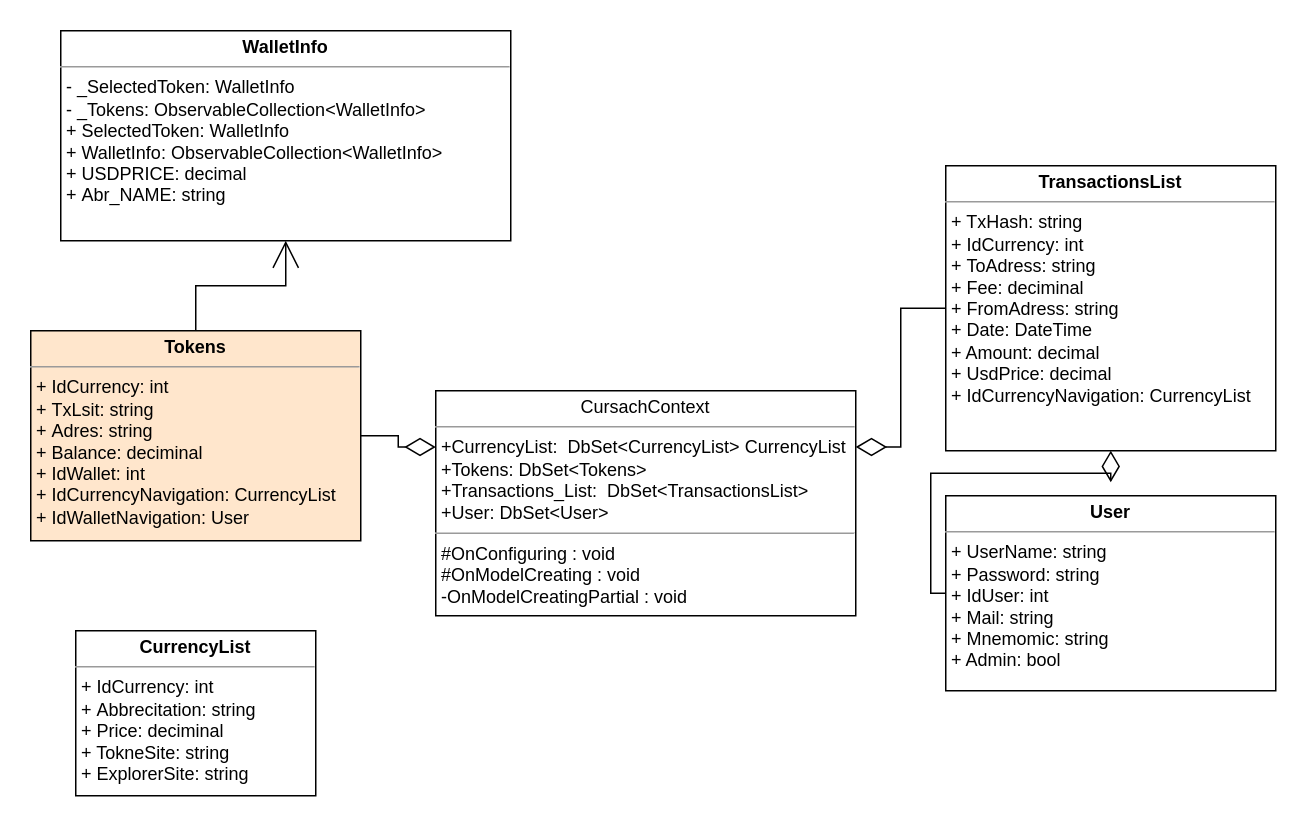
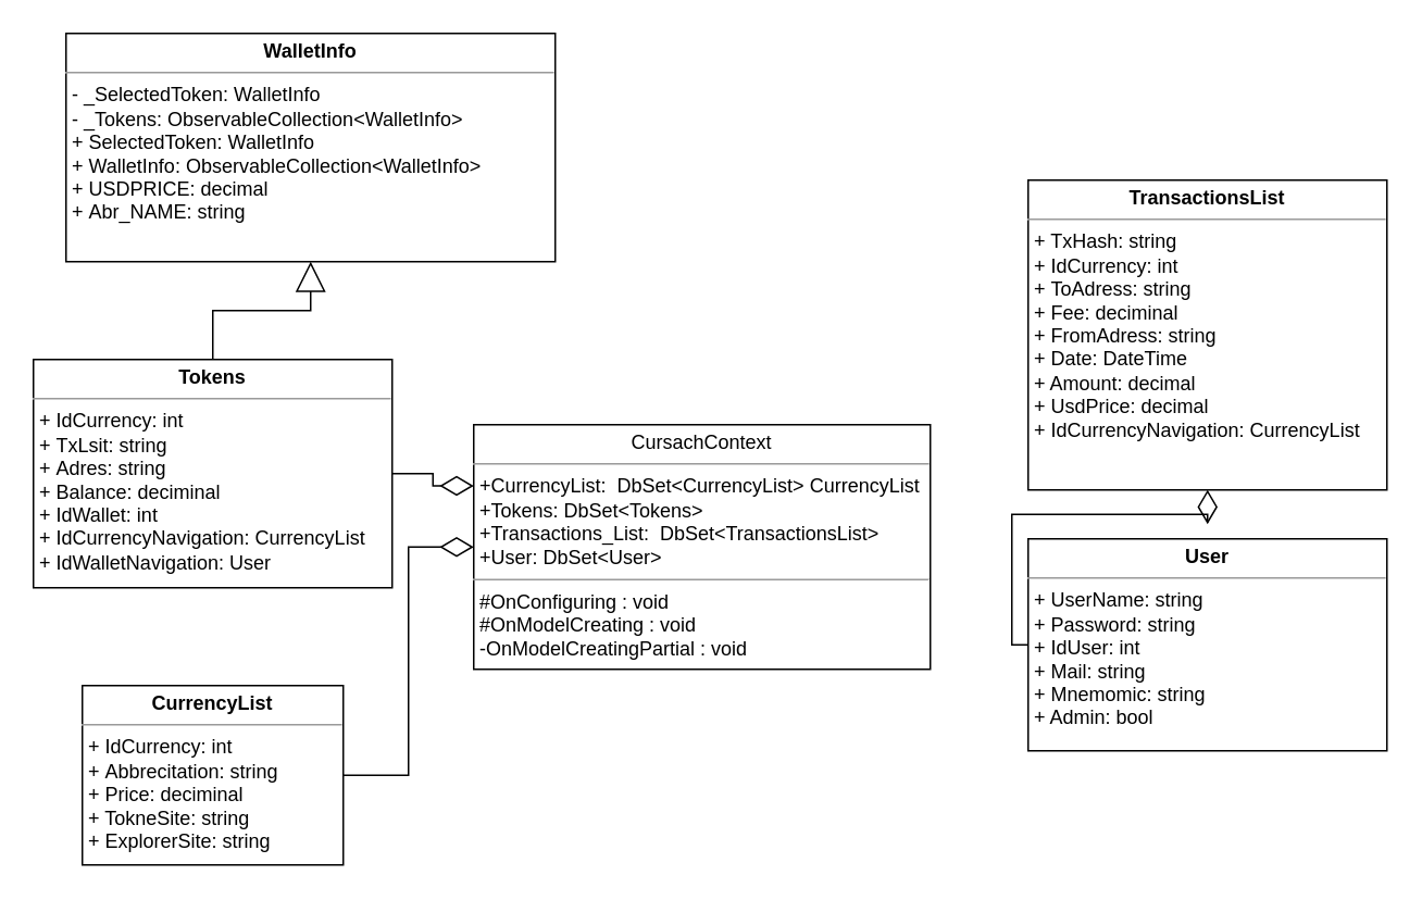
  <mxCell id="0" />
  <mxCell id="1" parent="0" />
  <mxCell id="2" value="&lt;p style=&quot;margin:0px;margin-top:4px;text-align:center;&quot;&gt;CursachContext&lt;br&gt;&lt;/p&gt;&lt;hr size=&quot;1&quot;&gt;&lt;p style=&quot;margin:0px;margin-left:4px;&quot;&gt;+CurrencyList:&amp;nbsp;&amp;nbsp;DbSet&amp;lt;CurrencyList&amp;gt; CurrencyList&lt;br&gt;&lt;/p&gt;&lt;p style=&quot;margin:0px;margin-left:4px;&quot;&gt;+Tokens: DbSet&amp;lt;Tokens&amp;gt;&lt;br&gt;&lt;/p&gt;&lt;p style=&quot;margin:0px;margin-left:4px;&quot;&gt;+Transactions_List:&amp;nbsp;&amp;nbsp;DbSet&amp;lt;TransactionsList&amp;gt;&amp;nbsp;&lt;br&gt;&lt;/p&gt;&lt;p style=&quot;margin:0px;margin-left:4px;&quot;&gt;+User:&amp;nbsp;DbSet&amp;lt;User&amp;gt;&lt;br&gt;&lt;/p&gt;&lt;hr size=&quot;1&quot;&gt;&lt;p style=&quot;margin:0px;margin-left:4px;&quot;&gt;#OnConfiguring : void&lt;/p&gt;&lt;p style=&quot;margin:0px;margin-left:4px;&quot;&gt;#OnModelCreating : void&lt;/p&gt;&lt;p style=&quot;margin:0px;margin-left:4px;&quot;&gt;-OnModelCreatingPartial : void&lt;/p&gt;" style="verticalAlign=top;align=left;overflow=fill;fontSize=12;fontFamily=Helvetica;html=1;" vertex="1" parent="1"><mxGeometry x="290" y="260" width="280" height="150" as="geometry" /></mxCell>
  <mxCell id="3" value="&lt;p style=&quot;margin:0px;margin-top:4px;text-align:center;&quot;&gt;&lt;b&gt;CurrencyList&lt;/b&gt;&lt;br&gt;&lt;/p&gt;&lt;hr size=&quot;1&quot;&gt;&lt;p style=&quot;margin:0px;margin-left:4px;&quot;&gt;+ IdCurrency:&amp;nbsp;int&lt;/p&gt;&lt;p style=&quot;margin:0px;margin-left:4px;&quot;&gt;+&amp;nbsp;Abbrecitation: string&lt;/p&gt;&lt;p style=&quot;margin:0px;margin-left:4px;&quot;&gt;+ Price: deciminal&lt;/p&gt;&lt;p style=&quot;margin:0px;margin-left:4px;&quot;&gt;+ TokneSite: string&lt;/p&gt;&lt;p style=&quot;margin:0px;margin-left:4px;&quot;&gt;+&amp;nbsp;ExplorerSite: string&lt;/p&gt;&lt;p style=&quot;margin:0px;margin-left:4px;&quot;&gt;&lt;br&gt;&lt;/p&gt;" style="verticalAlign=top;align=left;overflow=fill;fontSize=12;fontFamily=Helvetica;html=1;" vertex="1" parent="1"><mxGeometry x="50" y="420" width="160" height="110" as="geometry" /></mxCell>
- <mxCell id="4" value="&lt;p style=&quot;margin:0px;margin-top:4px;text-align:center;&quot;&gt;&lt;b&gt;Tokens&lt;/b&gt;&lt;br&gt;&lt;/p&gt;&lt;hr size=&quot;1&quot;&gt;&lt;p style=&quot;margin:0px;margin-left:4px;&quot;&gt;+ IdCurrency:&amp;nbsp;int&lt;/p&gt;&lt;p style=&quot;margin:0px;margin-left:4px;&quot;&gt;+&amp;nbsp;TxLsit: string&lt;/p&gt;&lt;p style=&quot;margin:0px;margin-left:4px;&quot;&gt;+&amp;nbsp;Adres: string&lt;/p&gt;&lt;p style=&quot;margin:0px;margin-left:4px;&quot;&gt;+&amp;nbsp;Balance: deciminal&lt;/p&gt;&lt;p style=&quot;margin:0px;margin-left:4px;&quot;&gt;+&amp;nbsp;IdWallet: int&lt;/p&gt;&lt;p style=&quot;margin:0px;margin-left:4px;&quot;&gt;+ IdCurrencyNavigation:&amp;nbsp;CurrencyList&lt;/p&gt;&lt;p style=&quot;margin:0px;margin-left:4px;&quot;&gt;+ IdWalletNavigation:&amp;nbsp;User&lt;/p&gt;" style="verticalAlign=top;align=left;overflow=fill;fontSize=12;fontFamily=Helvetica;html=1;fillColor=#ffe6cc;" vertex="1" parent="1"><mxGeometry x="20" y="220" width="220" height="140" as="geometry" /></mxCell>
+ <mxCell id="4" value="&lt;p style=&quot;margin:0px;margin-top:4px;text-align:center;&quot;&gt;&lt;b&gt;Tokens&lt;/b&gt;&lt;br&gt;&lt;/p&gt;&lt;hr size=&quot;1&quot;&gt;&lt;p style=&quot;margin:0px;margin-left:4px;&quot;&gt;+ IdCurrency:&amp;nbsp;int&lt;/p&gt;&lt;p style=&quot;margin:0px;margin-left:4px;&quot;&gt;+&amp;nbsp;TxLsit: string&lt;/p&gt;&lt;p style=&quot;margin:0px;margin-left:4px;&quot;&gt;+&amp;nbsp;Adres: string&lt;/p&gt;&lt;p style=&quot;margin:0px;margin-left:4px;&quot;&gt;+&amp;nbsp;Balance: deciminal&lt;/p&gt;&lt;p style=&quot;margin:0px;margin-left:4px;&quot;&gt;+&amp;nbsp;IdWallet: int&lt;/p&gt;&lt;p style=&quot;margin:0px;margin-left:4px;&quot;&gt;+ IdCurrencyNavigation:&amp;nbsp;CurrencyList&lt;/p&gt;&lt;p style=&quot;margin:0px;margin-left:4px;&quot;&gt;+ IdWalletNavigation:&amp;nbsp;User&lt;/p&gt;" style="verticalAlign=top;align=left;overflow=fill;fontSize=12;fontFamily=Helvetica;html=1;" vertex="1" parent="1"><mxGeometry x="20" y="220" width="220" height="140" as="geometry" /></mxCell>
  <mxCell id="5" value="&lt;p style=&quot;margin:0px;margin-top:4px;text-align:center;&quot;&gt;&lt;b&gt;TransactionsList&lt;/b&gt;&lt;br&gt;&lt;/p&gt;&lt;hr size=&quot;1&quot;&gt;&lt;p style=&quot;margin:0px;margin-left:4px;&quot;&gt;+ TxHash:&amp;nbsp;string&lt;/p&gt;&lt;p style=&quot;margin:0px;margin-left:4px;&quot;&gt;+&amp;nbsp;IdCurrency: int&lt;/p&gt;&lt;p style=&quot;margin:0px;margin-left:4px;&quot;&gt;+&amp;nbsp;ToAdress: string&lt;/p&gt;&lt;p style=&quot;margin:0px;margin-left:4px;&quot;&gt;+&amp;nbsp;Fee: deciminal&lt;/p&gt;&lt;p style=&quot;margin:0px;margin-left:4px;&quot;&gt;+&amp;nbsp;FromAdress: string&lt;/p&gt;&lt;p style=&quot;margin:0px;margin-left:4px;&quot;&gt;+ Date:&amp;nbsp;DateTime&lt;/p&gt;&lt;p style=&quot;margin:0px;margin-left:4px;&quot;&gt;+ Amount:&amp;nbsp;decimal&lt;/p&gt;&lt;p style=&quot;margin:0px;margin-left:4px;&quot;&gt;+&amp;nbsp;UsdPrice:&amp;nbsp;decimal&lt;/p&gt;&lt;p style=&quot;margin:0px;margin-left:4px;&quot;&gt;+&amp;nbsp;IdCurrencyNavigation:&amp;nbsp;CurrencyList&lt;/p&gt;" style="verticalAlign=top;align=left;overflow=fill;fontSize=12;fontFamily=Helvetica;html=1;" vertex="1" parent="1"><mxGeometry x="630" y="110" width="220" height="190" as="geometry" /></mxCell>
  <mxCell id="6" value="&lt;p style=&quot;margin:0px;margin-top:4px;text-align:center;&quot;&gt;&lt;b&gt;User&lt;/b&gt;&lt;br&gt;&lt;/p&gt;&lt;hr size=&quot;1&quot;&gt;&lt;p style=&quot;margin:0px;margin-left:4px;&quot;&gt;+ UserName:&amp;nbsp;string&lt;/p&gt;&lt;p style=&quot;margin:0px;margin-left:4px;&quot;&gt;+&amp;nbsp;Password: string&lt;/p&gt;&lt;p style=&quot;margin:0px;margin-left:4px;&quot;&gt;+&amp;nbsp;IdUser: int&lt;/p&gt;&lt;p style=&quot;margin:0px;margin-left:4px;&quot;&gt;+&amp;nbsp;Mail: string&lt;/p&gt;&lt;p style=&quot;margin:0px;margin-left:4px;&quot;&gt;+&amp;nbsp;Mnemomic: string&lt;/p&gt;&lt;p style=&quot;margin:0px;margin-left:4px;&quot;&gt;+ Admin:&amp;nbsp;bool&lt;/p&gt;&lt;p style=&quot;margin:0px;margin-left:4px;&quot;&gt;&lt;br&gt;&lt;/p&gt;" style="verticalAlign=top;align=left;overflow=fill;fontSize=12;fontFamily=Helvetica;html=1;" vertex="1" parent="1"><mxGeometry x="630" y="330" width="220" height="130" as="geometry" /></mxCell>
  <mxCell id="7" value="&lt;p style=&quot;margin:0px;margin-top:4px;text-align:center;&quot;&gt;&lt;b&gt;WalletInfo&lt;/b&gt;&lt;br&gt;&lt;/p&gt;&lt;hr size=&quot;1&quot;&gt;&lt;p style=&quot;margin:0px;margin-left:4px;&quot;&gt;-&amp;nbsp;_SelectedToken:&amp;nbsp;WalletInfo&lt;/p&gt;&lt;p style=&quot;margin:0px;margin-left:4px;&quot;&gt;- _Tokens: ObservableCollection&amp;lt;WalletInfo&amp;gt;&lt;/p&gt;&lt;p style=&quot;margin:0px;margin-left:4px;&quot;&gt;+&amp;nbsp;SelectedToken: WalletInfo&lt;/p&gt;&lt;p style=&quot;margin:0px;margin-left:4px;&quot;&gt;+&amp;nbsp;WalletInfo:&amp;nbsp;ObservableCollection&amp;lt;WalletInfo&amp;gt;&lt;/p&gt;&lt;p style=&quot;margin:0px;margin-left:4px;&quot;&gt;+ USDPRICE:&amp;nbsp;decimal&lt;/p&gt;&lt;p style=&quot;margin:0px;margin-left:4px;&quot;&gt;+&amp;nbsp;Abr_NAME: string&lt;/p&gt;&lt;p style=&quot;margin:0px;margin-left:4px;&quot;&gt;&lt;br&gt;&lt;/p&gt;" style="verticalAlign=top;align=left;overflow=fill;fontSize=12;fontFamily=Helvetica;html=1;" vertex="1" parent="1"><mxGeometry x="40" y="20" width="300" height="140" as="geometry" /></mxCell>
- <mxCell id="8" value="Extends" style="endArrow=open;endSize=16;endFill=0;html=1;exitX=0.5;exitY=0;exitDx=0;exitDy=0;entryX=0.5;entryY=1;entryDx=0;entryDy=0;textOpacity=0;edgeStyle=orthogonalEdgeStyle;rounded=0;" edge="1" parent="1" source="4" target="7"><mxGeometry x="0.2" y="30" width="160" relative="1" as="geometry"><mxPoint x="150" y="140" as="sourcePoint" /><mxPoint x="310" y="140" as="targetPoint" /><mxPoint as="offset" /></mxGeometry></mxCell>
+ <mxCell id="8" value="Extends" style="endArrow=block;endSize=16;endFill=0;html=1;exitX=0.5;exitY=0;exitDx=0;exitDy=0;entryX=0.5;entryY=1;entryDx=0;entryDy=0;textOpacity=0;edgeStyle=orthogonalEdgeStyle;rounded=0;" edge="1" parent="1" source="4" target="7"><mxGeometry x="0.2" y="30" width="160" relative="1" as="geometry"><mxPoint x="150" y="140" as="sourcePoint" /><mxPoint x="310" y="140" as="targetPoint" /><mxPoint as="offset" /></mxGeometry></mxCell>
  <mxCell id="9" value="" style="startArrow=none;startFill=0;startSize=14;endArrow=diamondThin;endFill=0;endSize=18;html=1;exitX=1;exitY=0.5;exitDx=0;exitDy=0;entryX=0;entryY=0.25;entryDx=0;entryDy=0;jumpSize=0;edgeStyle=orthogonalEdgeStyle;rounded=0;" edge="1" parent="1" source="4" target="2"><mxGeometry width="100" relative="1" as="geometry"><mxPoint x="300" y="240" as="sourcePoint" /><mxPoint x="400" y="240" as="targetPoint" /></mxGeometry></mxCell>
- <mxCell id="11" value="" style="startArrow=none;startFill=0;startSize=14;endArrow=diamondThin;endFill=0;endSize=18;html=1;exitX=0;exitY=0.5;exitDx=0;exitDy=0;entryX=1;entryY=0.25;entryDx=0;entryDy=0;jumpSize=0;edgeStyle=orthogonalEdgeStyle;elbow=vertical;rounded=0;" edge="1" parent="1" source="5" target="2"><mxGeometry width="100" relative="1" as="geometry"><mxPoint x="250" y="435" as="sourcePoint" /><mxPoint x="330" y="375" as="targetPoint" /></mxGeometry></mxCell>
+ <mxCell id="10" value="" style="startArrow=none;startFill=0;startSize=14;endArrow=diamondThin;endFill=0;endSize=18;html=1;exitX=1;exitY=0.5;exitDx=0;exitDy=0;entryX=0;entryY=0.5;entryDx=0;entryDy=0;jumpSize=0;edgeStyle=orthogonalEdgeStyle;elbow=vertical;jumpStyle=none;strokeWidth=1;rounded=0;" edge="1" parent="1" source="3" target="2"><mxGeometry width="100" relative="1" as="geometry"><mxPoint x="270" y="260" as="sourcePoint" /><mxPoint x="330" y="337.5" as="targetPoint" /></mxGeometry></mxCell>
  <mxCell id="12" value="" style="startArrow=none;startFill=0;startSize=14;endArrow=diamondThin;endFill=0;endSize=18;html=1;exitX=0;exitY=0.5;exitDx=0;exitDy=0;jumpSize=0;edgeStyle=orthogonalEdgeStyle;elbow=vertical;rounded=0;" edge="1" parent="1" source="6" target="5"><mxGeometry width="100" relative="1" as="geometry"><mxPoint x="260" y="445" as="sourcePoint" /><mxPoint x="340" y="385" as="targetPoint" /></mxGeometry></mxCell>
